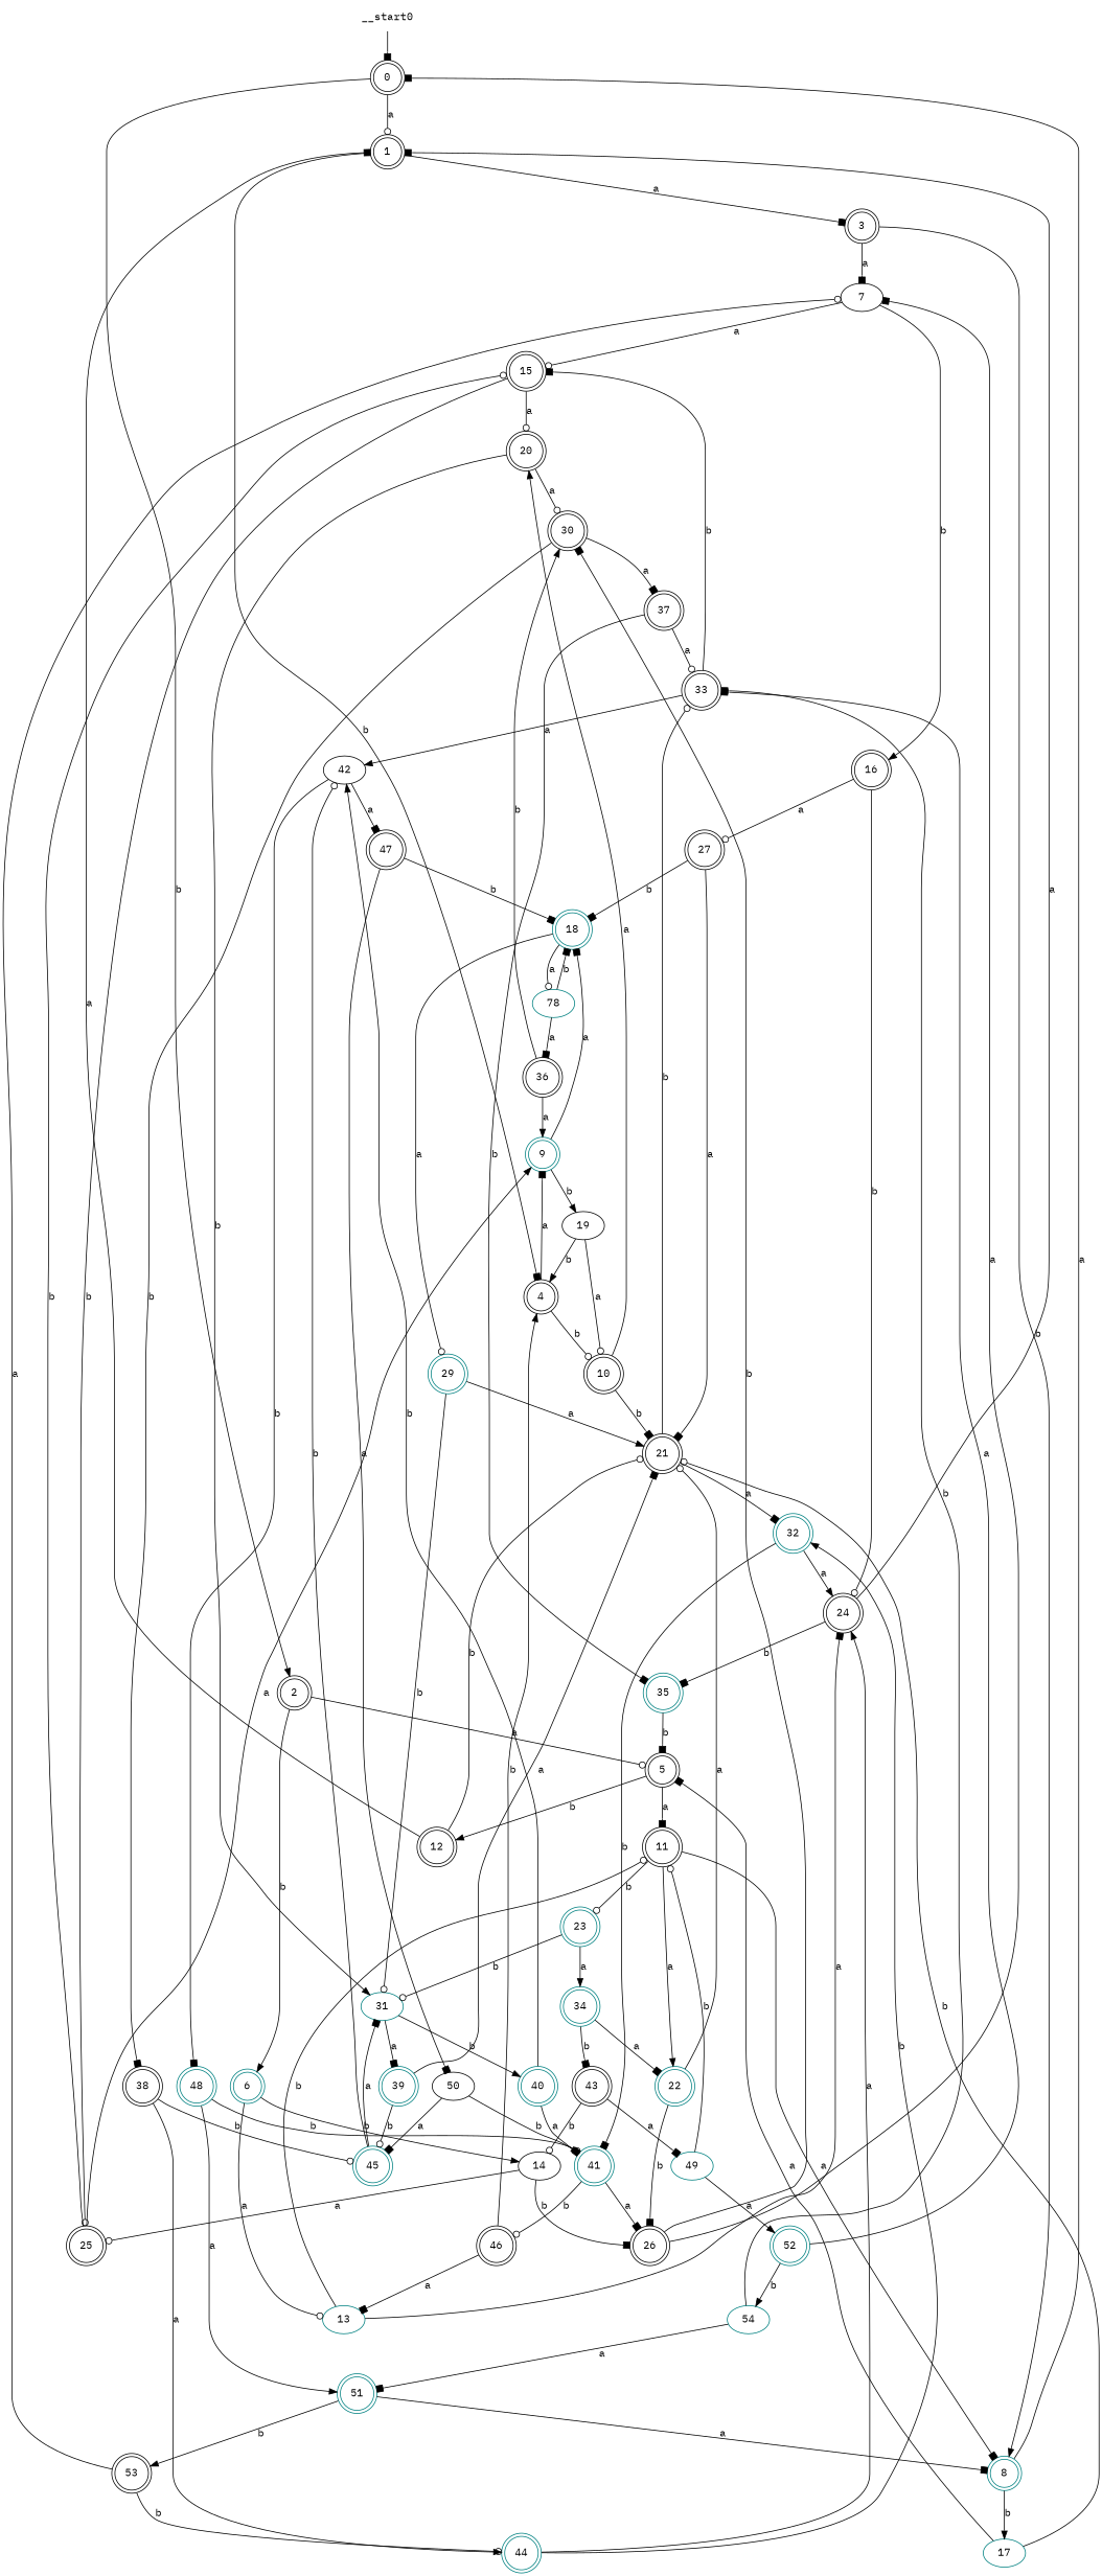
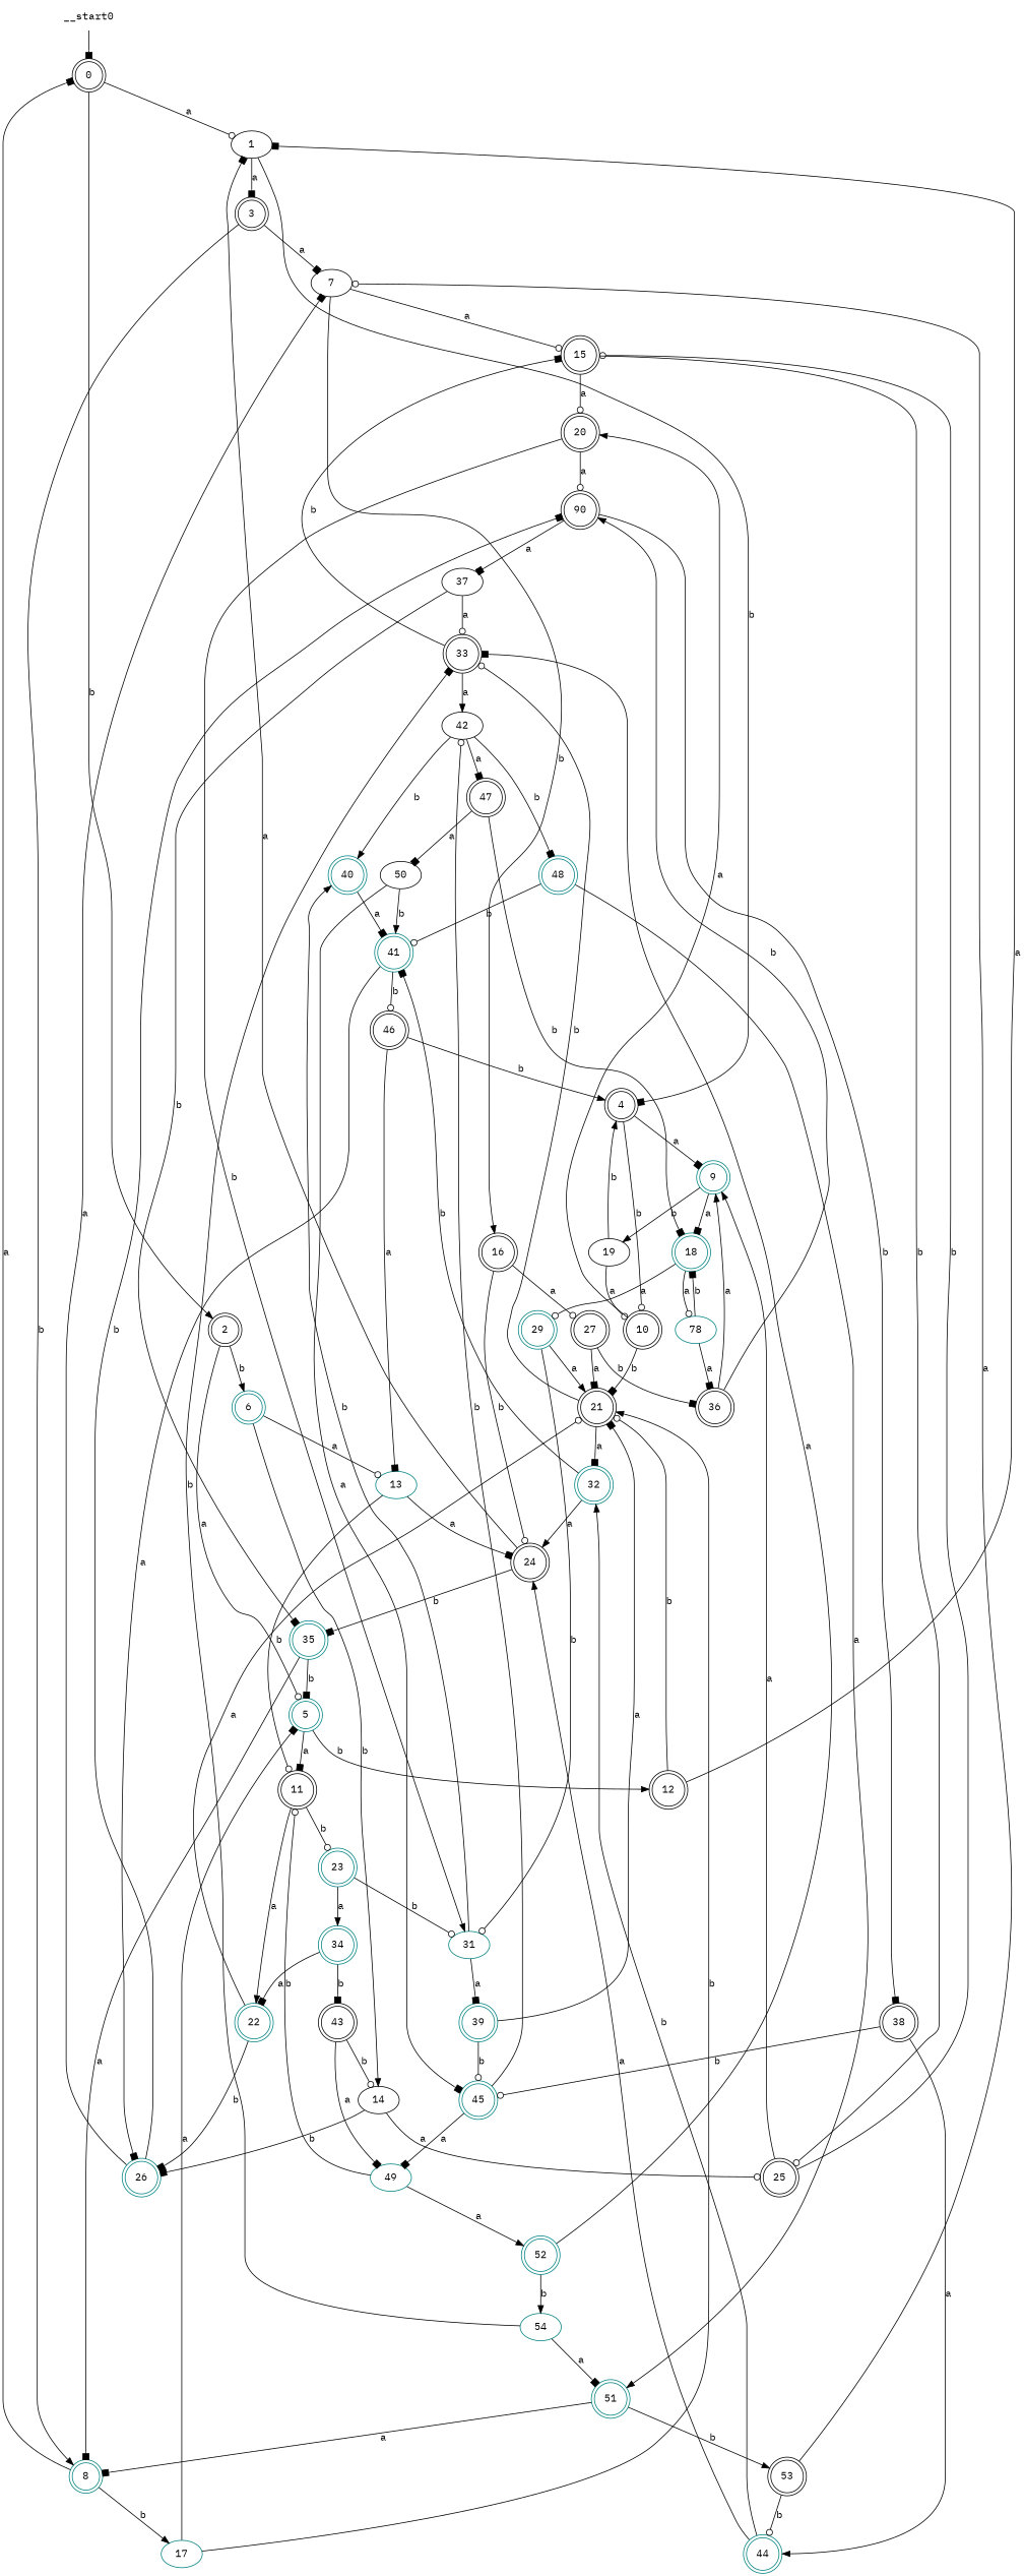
  digraph {
    fontname="IBM Plex Mono"
    node [color=black fontname="IBM Plex Mono" shape=doublecircle]
    edge [arrowhead=box fontname="IBM Plex Mono"]
    __start0 [color=teal shape=none]
    0
-   1
+   1 [shape=ellipse]
    2
    3
    4
-   5
+   5 [color=teal]
    6 [color=teal]
    7 [shape=""]
    8 [color=teal]
    9 [color=teal]
    10
    11
    12
    13 [color=teal shape=""]
    14 [shape=""]
    15
    16
    17 [color=teal shape=""]
    18 [color=teal]
    19 [shape=""]
    20
    21
    22 [color=teal]
    23 [color=teal]
    24
    25
-   26
+   26 [color=teal]
    27
    n30 [color=teal label=78 shape=""]
    29 [color=teal]
-   30
+   30 [label=90]
    31 [color=teal shape=""]
    32 [color=teal]
    33
    34 [color=teal]
    35 [color=teal]
    36
-   37
+   37 [shape=ellipse]
    38
    39 [color=teal]
    40 [color=teal]
    41 [color=teal]
    42 [shape=""]
    43
    44 [color=teal]
    45 [color=teal]
    46
    47
    48 [color=teal]
    49 [color=teal shape=""]
    50 [shape=""]
    51 [color=teal]
    52 [color=teal]
    53
    54 [color=teal shape=""]
    __start0 -> 0
    0 -> 1 [arrowhead=odot label=a]
    0 -> 2 [arrowhead=normal label=b]
    1 -> 3 [label=a]
    1 -> 4 [label=b]
    2 -> 5 [arrowhead=odot label=a]
    2 -> 6 [arrowhead=normal label=b]
    3 -> 7 [label=a]
    3 -> 8 [arrowhead=normal label=b]
    4 -> 9 [label=a]
    4 -> 10 [arrowhead=odot label=b]
    5 -> 11 [label=a]
    5 -> 12 [arrowhead=normal label=b]
    6 -> 13 [arrowhead=odot label=a]
    6 -> 14 [arrowhead=normal label=b]
    7 -> 15 [arrowhead=odot label=a]
    7 -> 16 [arrowhead=normal label=b]
    8 -> 0 [label=a]
    8 -> 17 [arrowhead=normal label=b]
    9 -> 18 [label=a]
    9 -> 19 [arrowhead=normal label=b]
    10 -> 20 [arrowhead=normal label=a]
    10 -> 21 [label=b]
    11 -> 22 [arrowhead=normal label=a]
    11 -> 23 [arrowhead=odot label=b]
    12 -> 1 [label=a]
    12 -> 21 [arrowhead=odot label=b]
    13 -> 11 [arrowhead=odot label=b]
    13 -> 24 [label=a]
    14 -> 25 [arrowhead=odot label=a]
    14 -> 26 [label=b]
    15 -> 20 [arrowhead=odot label=a]
    15 -> 25 [arrowhead=odot label=b]
    16 -> 24 [arrowhead=odot label=b]
    16 -> 27 [arrowhead=odot label=a]
    17 -> 5 [label=a]
-   17 -> 21 [arrowhead=odot label=b]
+   17 -> 21 [arrowhead=normal label=b]
    18 -> n30 [arrowhead=odot label=a]
    18 -> 29 [arrowhead=odot label=a]
    19 -> 4 [arrowhead=normal label=b]
    19 -> 10 [arrowhead=odot label=a]
    20 -> 30 [arrowhead=odot label=a]
    20 -> 31 [arrowhead=normal label=b]
    21 -> 32 [label=a]
    21 -> 33 [arrowhead=odot label=b]
    22 -> 21 [arrowhead=odot label=a]
    22 -> 26 [label=b]
    23 -> 31 [arrowhead=odot label=b]
    23 -> 34 [arrowhead=normal label=a]
    24 -> 1 [label=a]
    24 -> 35 [label=b]
    25 -> 9 [arrowhead=normal label=a]
    25 -> 15 [arrowhead=odot label=b]
    26 -> 7 [label=a]
    26 -> 30 [label=b]
-   27 -> 18 [label=b]
+   27 -> 36 [label=b]
    27 -> 21 [label=a]
    n30 -> 18 [label=b]
    n30 -> 36 [label=a]
    29 -> 21 [arrowhead=normal label=a]
    29 -> 31 [arrowhead=odot label=b]
    30 -> 37 [label=a]
    30 -> 38 [label=b]
    31 -> 39 [label=a]
    31 -> 40 [arrowhead=normal label=b]
    32 -> 24 [arrowhead=normal label=a]
    32 -> 41 [label=b]
    33 -> 15 [label=b]
    33 -> 42 [arrowhead=normal label=a]
    34 -> 22 [label=a]
    34 -> 43 [label=b]
    35 -> 5 [label=b]
-   11 -> 8 [label=a]
+   35 -> 8 [label=a]
    36 -> 9 [arrowhead=normal label=a]
    36 -> 30 [arrowhead=normal label=b]
    37 -> 33 [arrowhead=odot label=a]
    37 -> 35 [label=b]
    38 -> 44 [arrowhead=normal label=a]
    38 -> 45 [arrowhead=odot label=b]
    39 -> 21 [label=a]
    39 -> 45 [arrowhead=odot label=b]
    40 -> 41 [label=a]
-   40 -> 42 [arrowhead=normal label=b]
+   42 -> 40 [arrowhead=normal label=b]
    41 -> 26 [label=a]
    41 -> 46 [arrowhead=odot label=b]
    42 -> 47 [label=a]
    42 -> 48 [label=b]
    43 -> 14 [arrowhead=odot label=b]
    43 -> 49 [label=a]
    44 -> 24 [arrowhead=normal label=a]
    44 -> 32 [arrowhead=normal label=b]
-   45 -> 31 [label=a]
+   45 -> 49 [label=a]
    45 -> 42 [arrowhead=odot label=b]
    46 -> 4 [arrowhead=normal label=b]
    46 -> 13 [label=a]
    47 -> 18 [label=b]
    47 -> 50 [label=a]
    48 -> 41 [arrowhead=odot label=b]
    48 -> 51 [arrowhead=normal label=a]
    49 -> 11 [arrowhead=odot label=b]
    49 -> 52 [arrowhead=normal label=a]
    50 -> 41 [arrowhead=normal label=b]
    50 -> 45 [label=a]
    51 -> 8 [label=a]
    51 -> 53 [arrowhead=normal label=b]
    52 -> 33 [label=a]
    52 -> 54 [arrowhead=normal label=b]
    53 -> 7 [arrowhead=odot label=a]
    53 -> 44 [arrowhead=odot label=b]
    54 -> 33 [label=b]
    54 -> 51 [label=a]
  }
